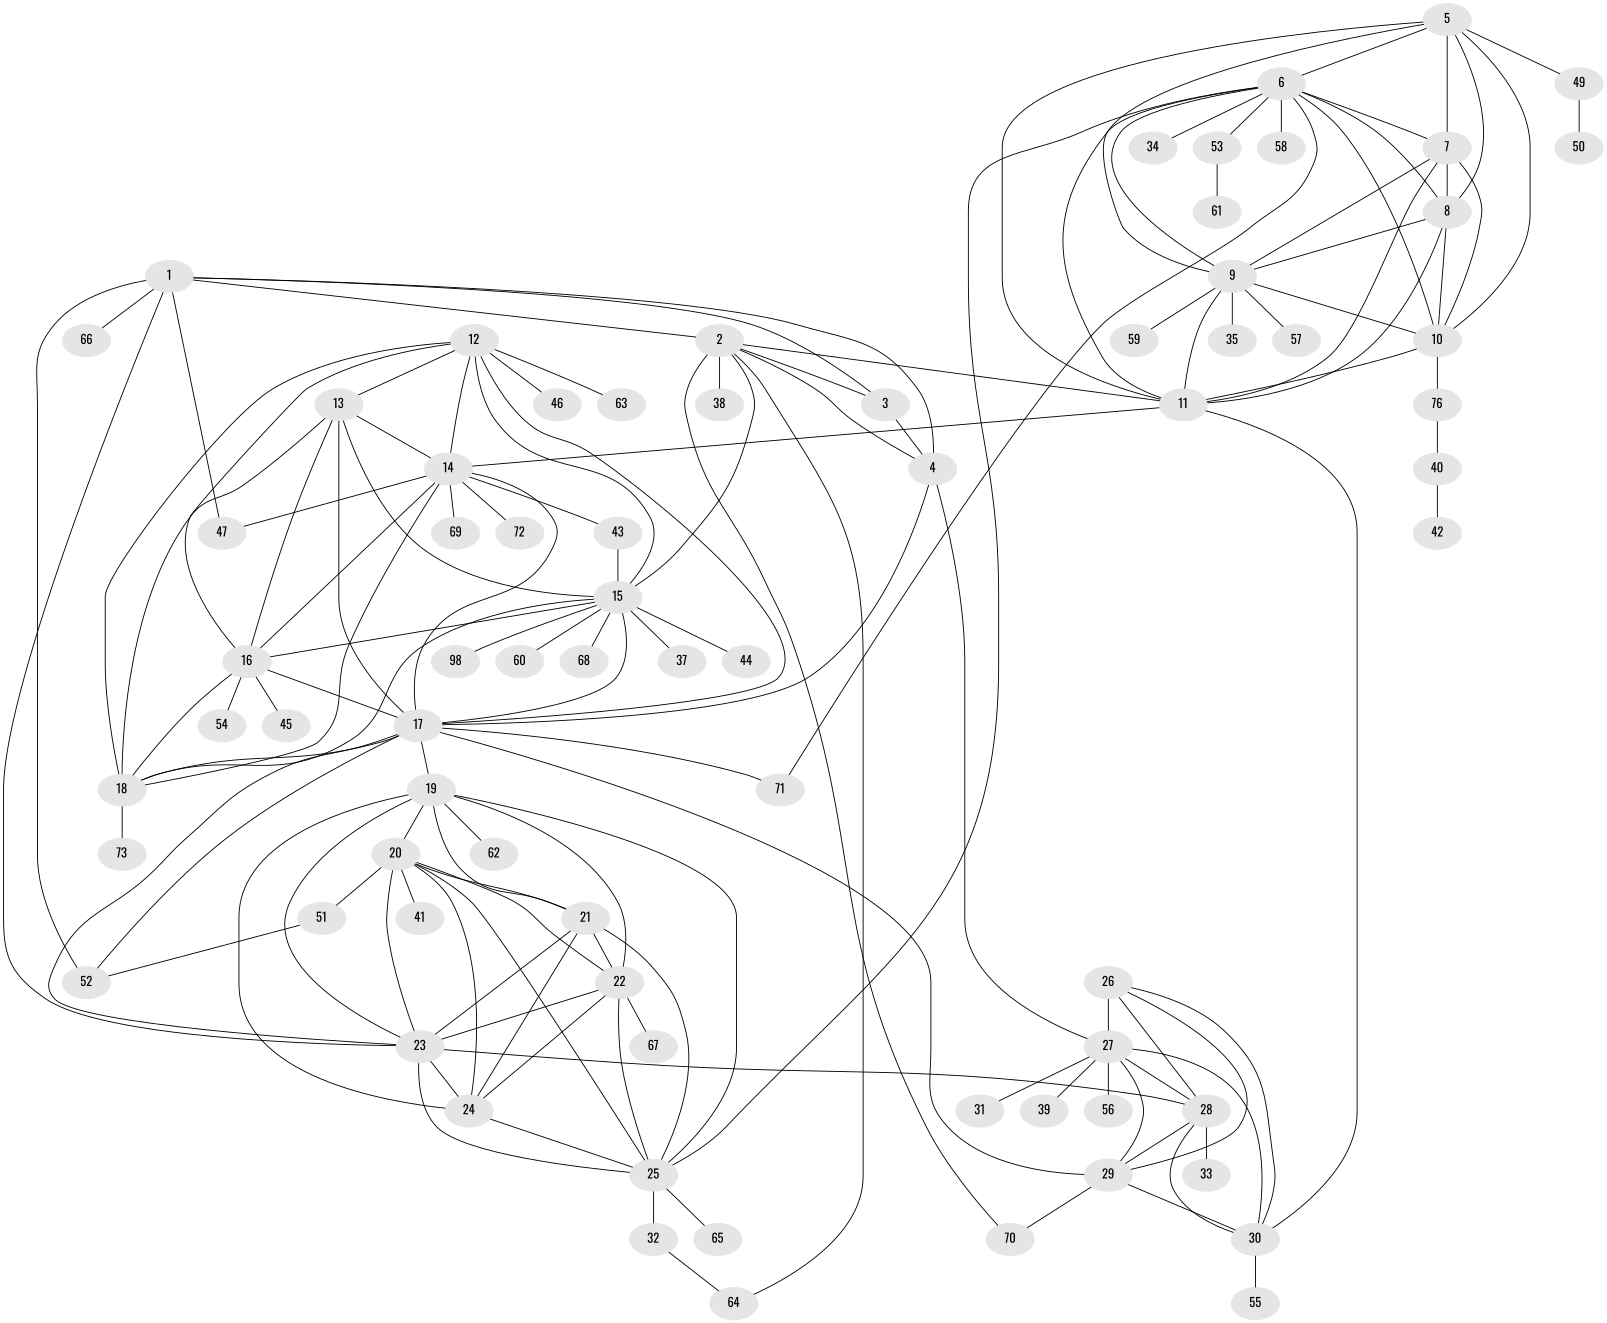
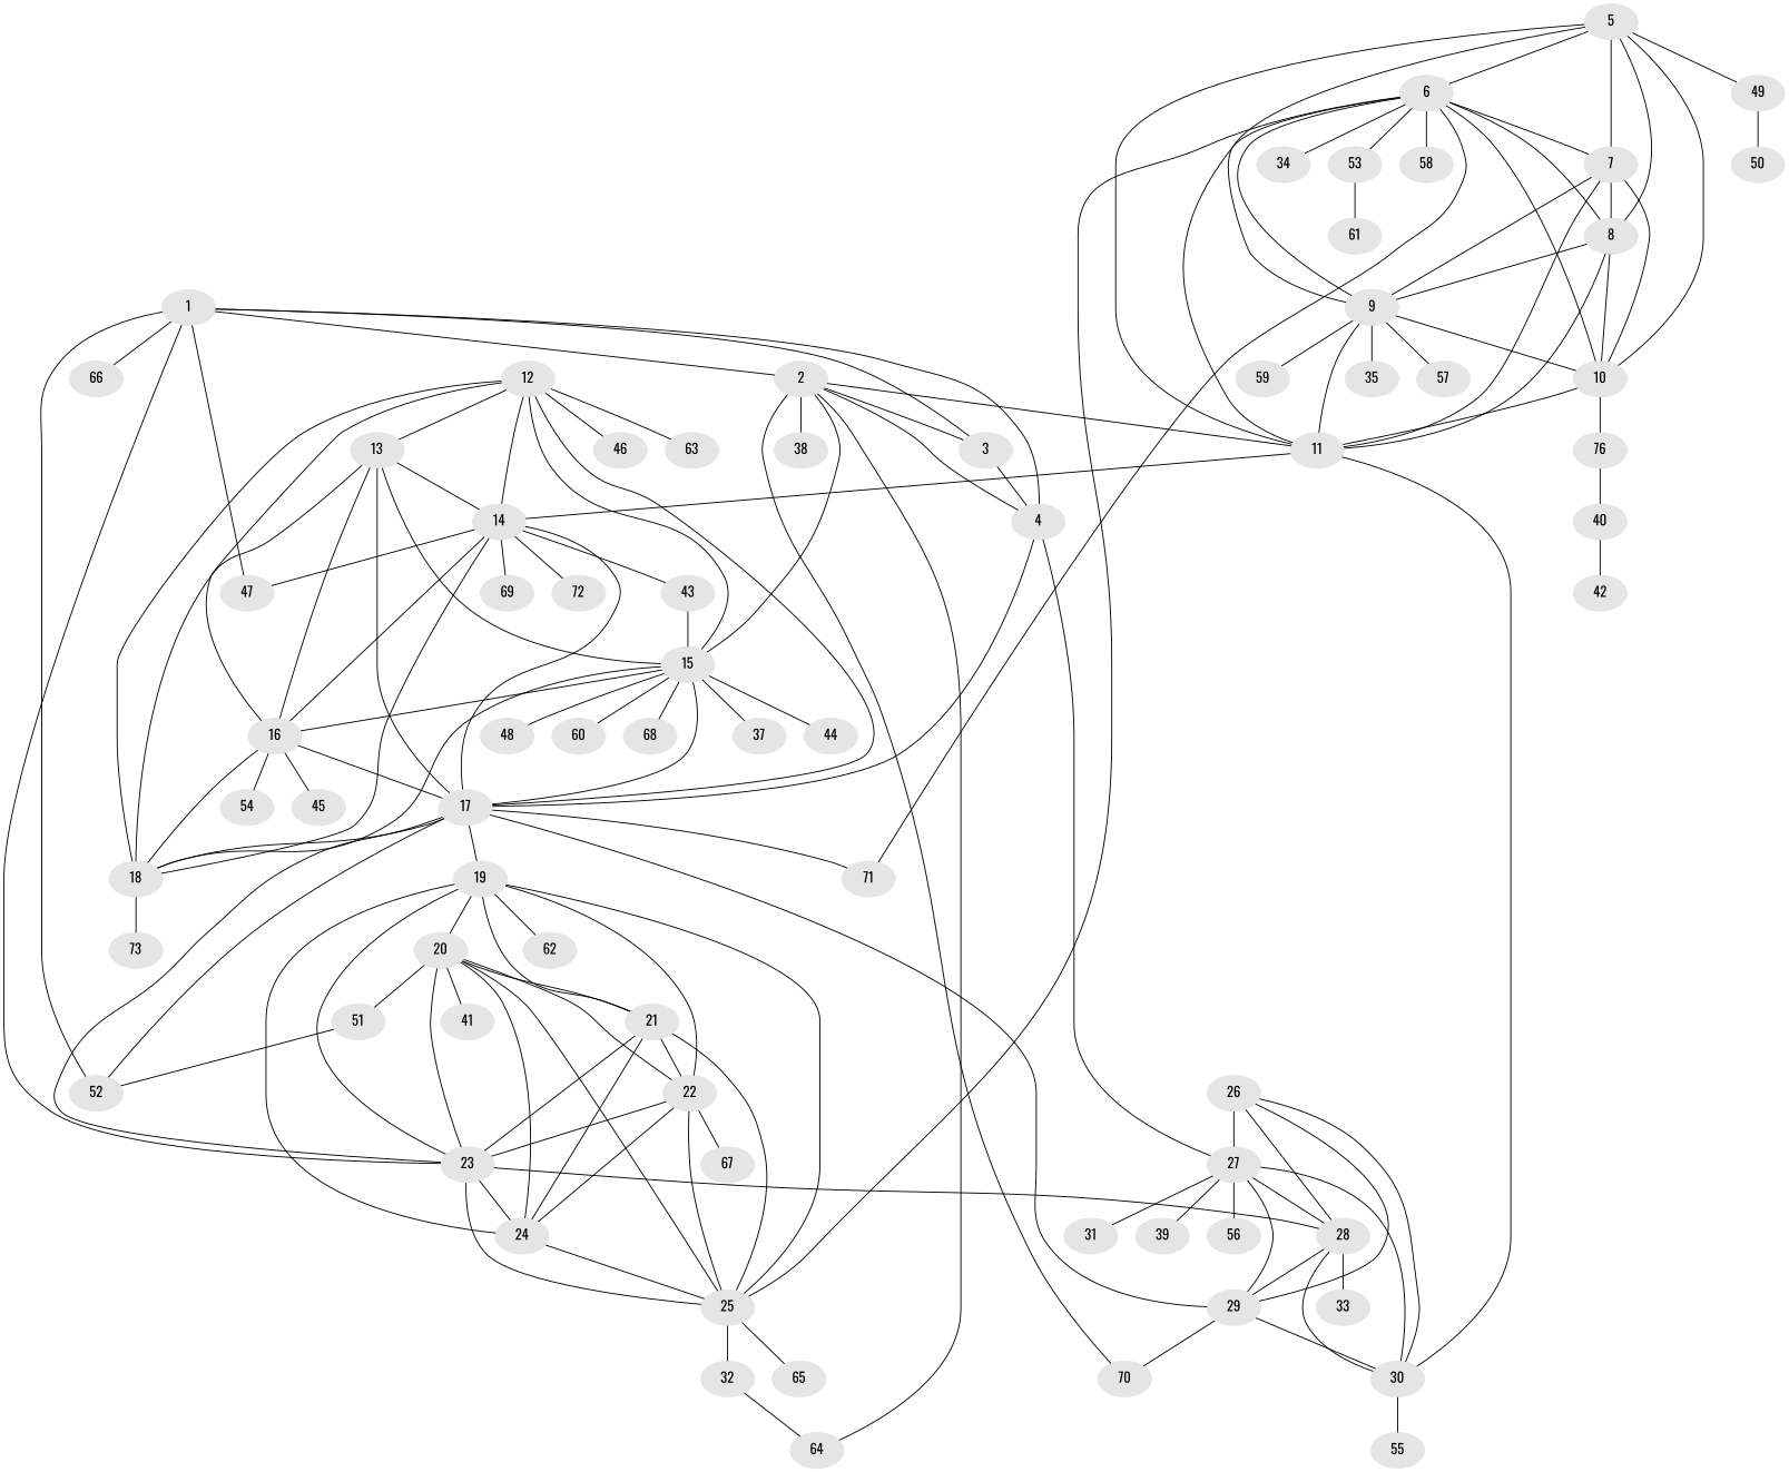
  graph {
    fontname=Oswald
    node [color=gray90 fontname=Oswald style=filled]
    edge [fontname=Oswald weight=1.0]
    1
    2
    3
    4
    23
    47
    52
    66
    11
    15
    38
    64
    70
    17
    27
    25
    24
    28
    14
    30
    16
    18
    37
    44
-   48 [label=98]
+   48
    60
    68
    71
    19
    29
    31
    39
    56
    5
    6
    7
    8
    9
    10
    49
    34
    53
    58
    35
    57
    59
    n47 [label=76]
    50
    32
    65
    61
    40
    43
    69
    72
    55
    12
    13
    46
    63
    45
    54
    73
    20
    21
    22
    62
    41
    51
    67
    33
    26
    42
    1 -- 2 [weight=4.0]
    1 -- 3 [weight=4.0]
    1 -- 4 [weight=4.0]
    1 -- 23
    1 -- 47 [weight=3.0]
    1 -- 52 [weight=8.0]
    1 -- 66
    2 -- 3
    2 -- 4
    2 -- 11
    2 -- 15
    2 -- 38
    2 -- 64
    2 -- 70
    3 -- 4
    4 -- 17
    4 -- 27
    23 -- 25
    23 -- 24 [weight=2.0]
    23 -- 28
    11 -- 14
    11 -- 30
    15 -- 17
    15 -- 16
    15 -- 18
    15 -- 37
    15 -- 44
    15 -- 48
    15 -- 60
    15 -- 68
    17 -- 23
    17 -- 52
    17 -- 18
    17 -- 71
    17 -- 19
    17 -- 29
    27 -- 28 [weight=3.0]
    27 -- 30 [weight=3.0]
    27 -- 29 [weight=3.0]
    27 -- 31 [weight=6.0]
    27 -- 39 [weight=4.0]
    27 -- 56 [weight=3.0]
    25 -- 32
    25 -- 65
    24 -- 25
    28 -- 30
    28 -- 29
    28 -- 33
    14 -- 47
    14 -- 17
    14 -- 16
    14 -- 18
    14 -- 43
    14 -- 69
    14 -- 72
    30 -- 55
    16 -- 17
    16 -- 18
    16 -- 45
    16 -- 54
    18 -- 73
    19 -- 23
    19 -- 25
    19 -- 24
    19 -- 20
    19 -- 21
    19 -- 22
    19 -- 62
    29 -- 70
    29 -- 30
    5 -- 11
    5 -- 6
    5 -- 7
    5 -- 8
    5 -- 9
    5 -- 10
    5 -- 49
    6 -- 11
    6 -- 25
    6 -- 71
    6 -- 7
    6 -- 8
    6 -- 9
    6 -- 10
    6 -- 34
    6 -- 53
    6 -- 58
    7 -- 11
    7 -- 8
    7 -- 9
    7 -- 10
    8 -- 11
    8 -- 9
    8 -- 10
    9 -- 11
    9 -- 10
    9 -- 35
    9 -- 57
    9 -- 59
    10 -- 11
    10 -- n47
    49 -- 50
    53 -- 61
    n47 -- 40
    32 -- 64
    40 -- 42
    43 -- 15
    12 -- 15
    12 -- 17
    12 -- 14
    12 -- 16
    12 -- 18
    12 -- 13
    12 -- 46 [weight=2.0]
    12 -- 63
    13 -- 15
    13 -- 17 [weight=5.0]
    13 -- 14
    13 -- 16
    13 -- 18
    20 -- 23
    20 -- 25
    20 -- 24
    20 -- 21
    20 -- 22
    20 -- 41
    20 -- 51 [weight=4.0]
    21 -- 23
    21 -- 25
    21 -- 24
    21 -- 22
    22 -- 23
    22 -- 25
    22 -- 24
    22 -- 67 [weight=2.0]
    51 -- 52
    26 -- 27 [weight=4.0]
    26 -- 28
    26 -- 30
    26 -- 29
  }
